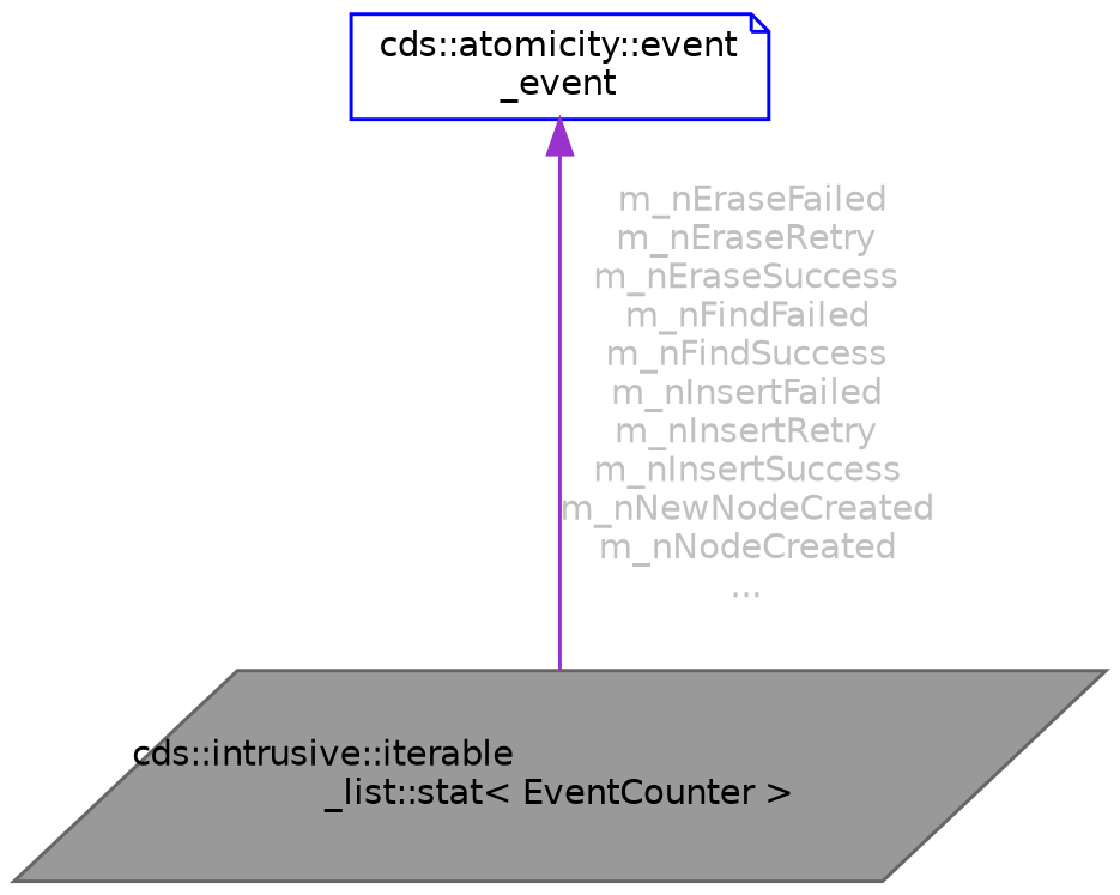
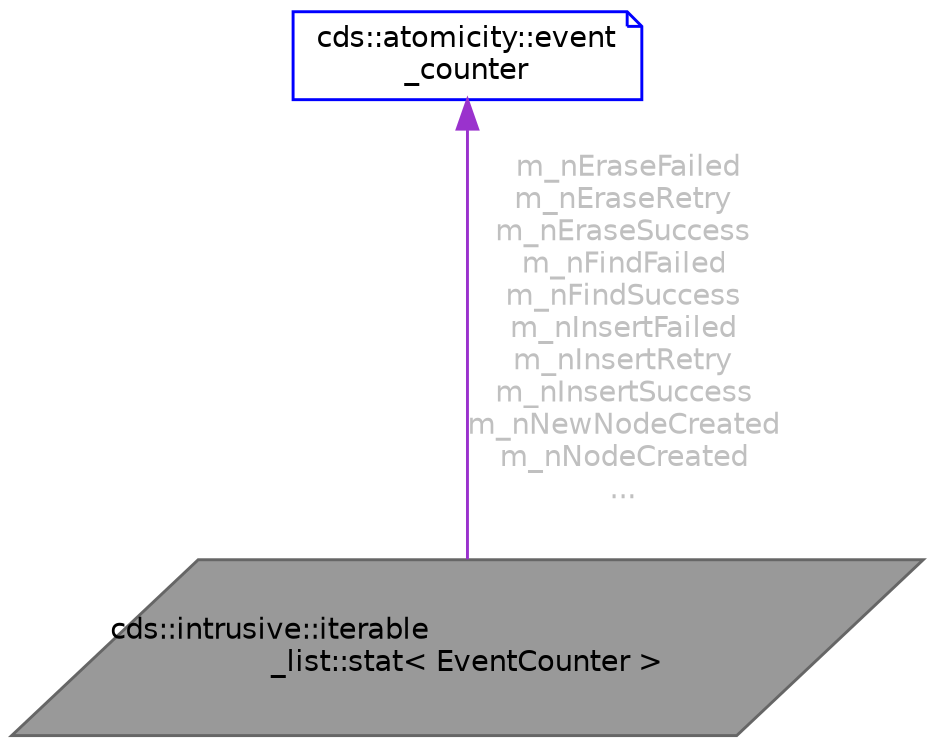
  digraph {
    node [fontname=Helvetica fontsize=10 style=filled]
    n1 [color=gray40 fillcolor=grey60 fontcolor=black height=0.2 label="cds::intrusive::iterable\l_list::stat\< EventCounter \>" shape=parallelogram width=0.4]
-   n2 [color=blue fillcolor=white height=0.2 label="cds::atomicity::event\l_event" shape=note width=0.4]
+   n2 [color=blue fillcolor=white height=0.2 label="cds::atomicity::event\l_counter" shape=note width=0.4]
    n2 -> n1 [color=darkorchid3 dir=back fontcolor=grey fontname=Helvetica fontsize=10 label=" m_nEraseFailed\nm_nEraseRetry\nm_nEraseSuccess\nm_nFindFailed\nm_nFindSuccess\nm_nInsertFailed\nm_nInsertRetry\nm_nInsertSuccess\nm_nNewNodeCreated\nm_nNodeCreated\n..." labelfontname=Helvetica labelfontsize=10 style=solid]
  }
